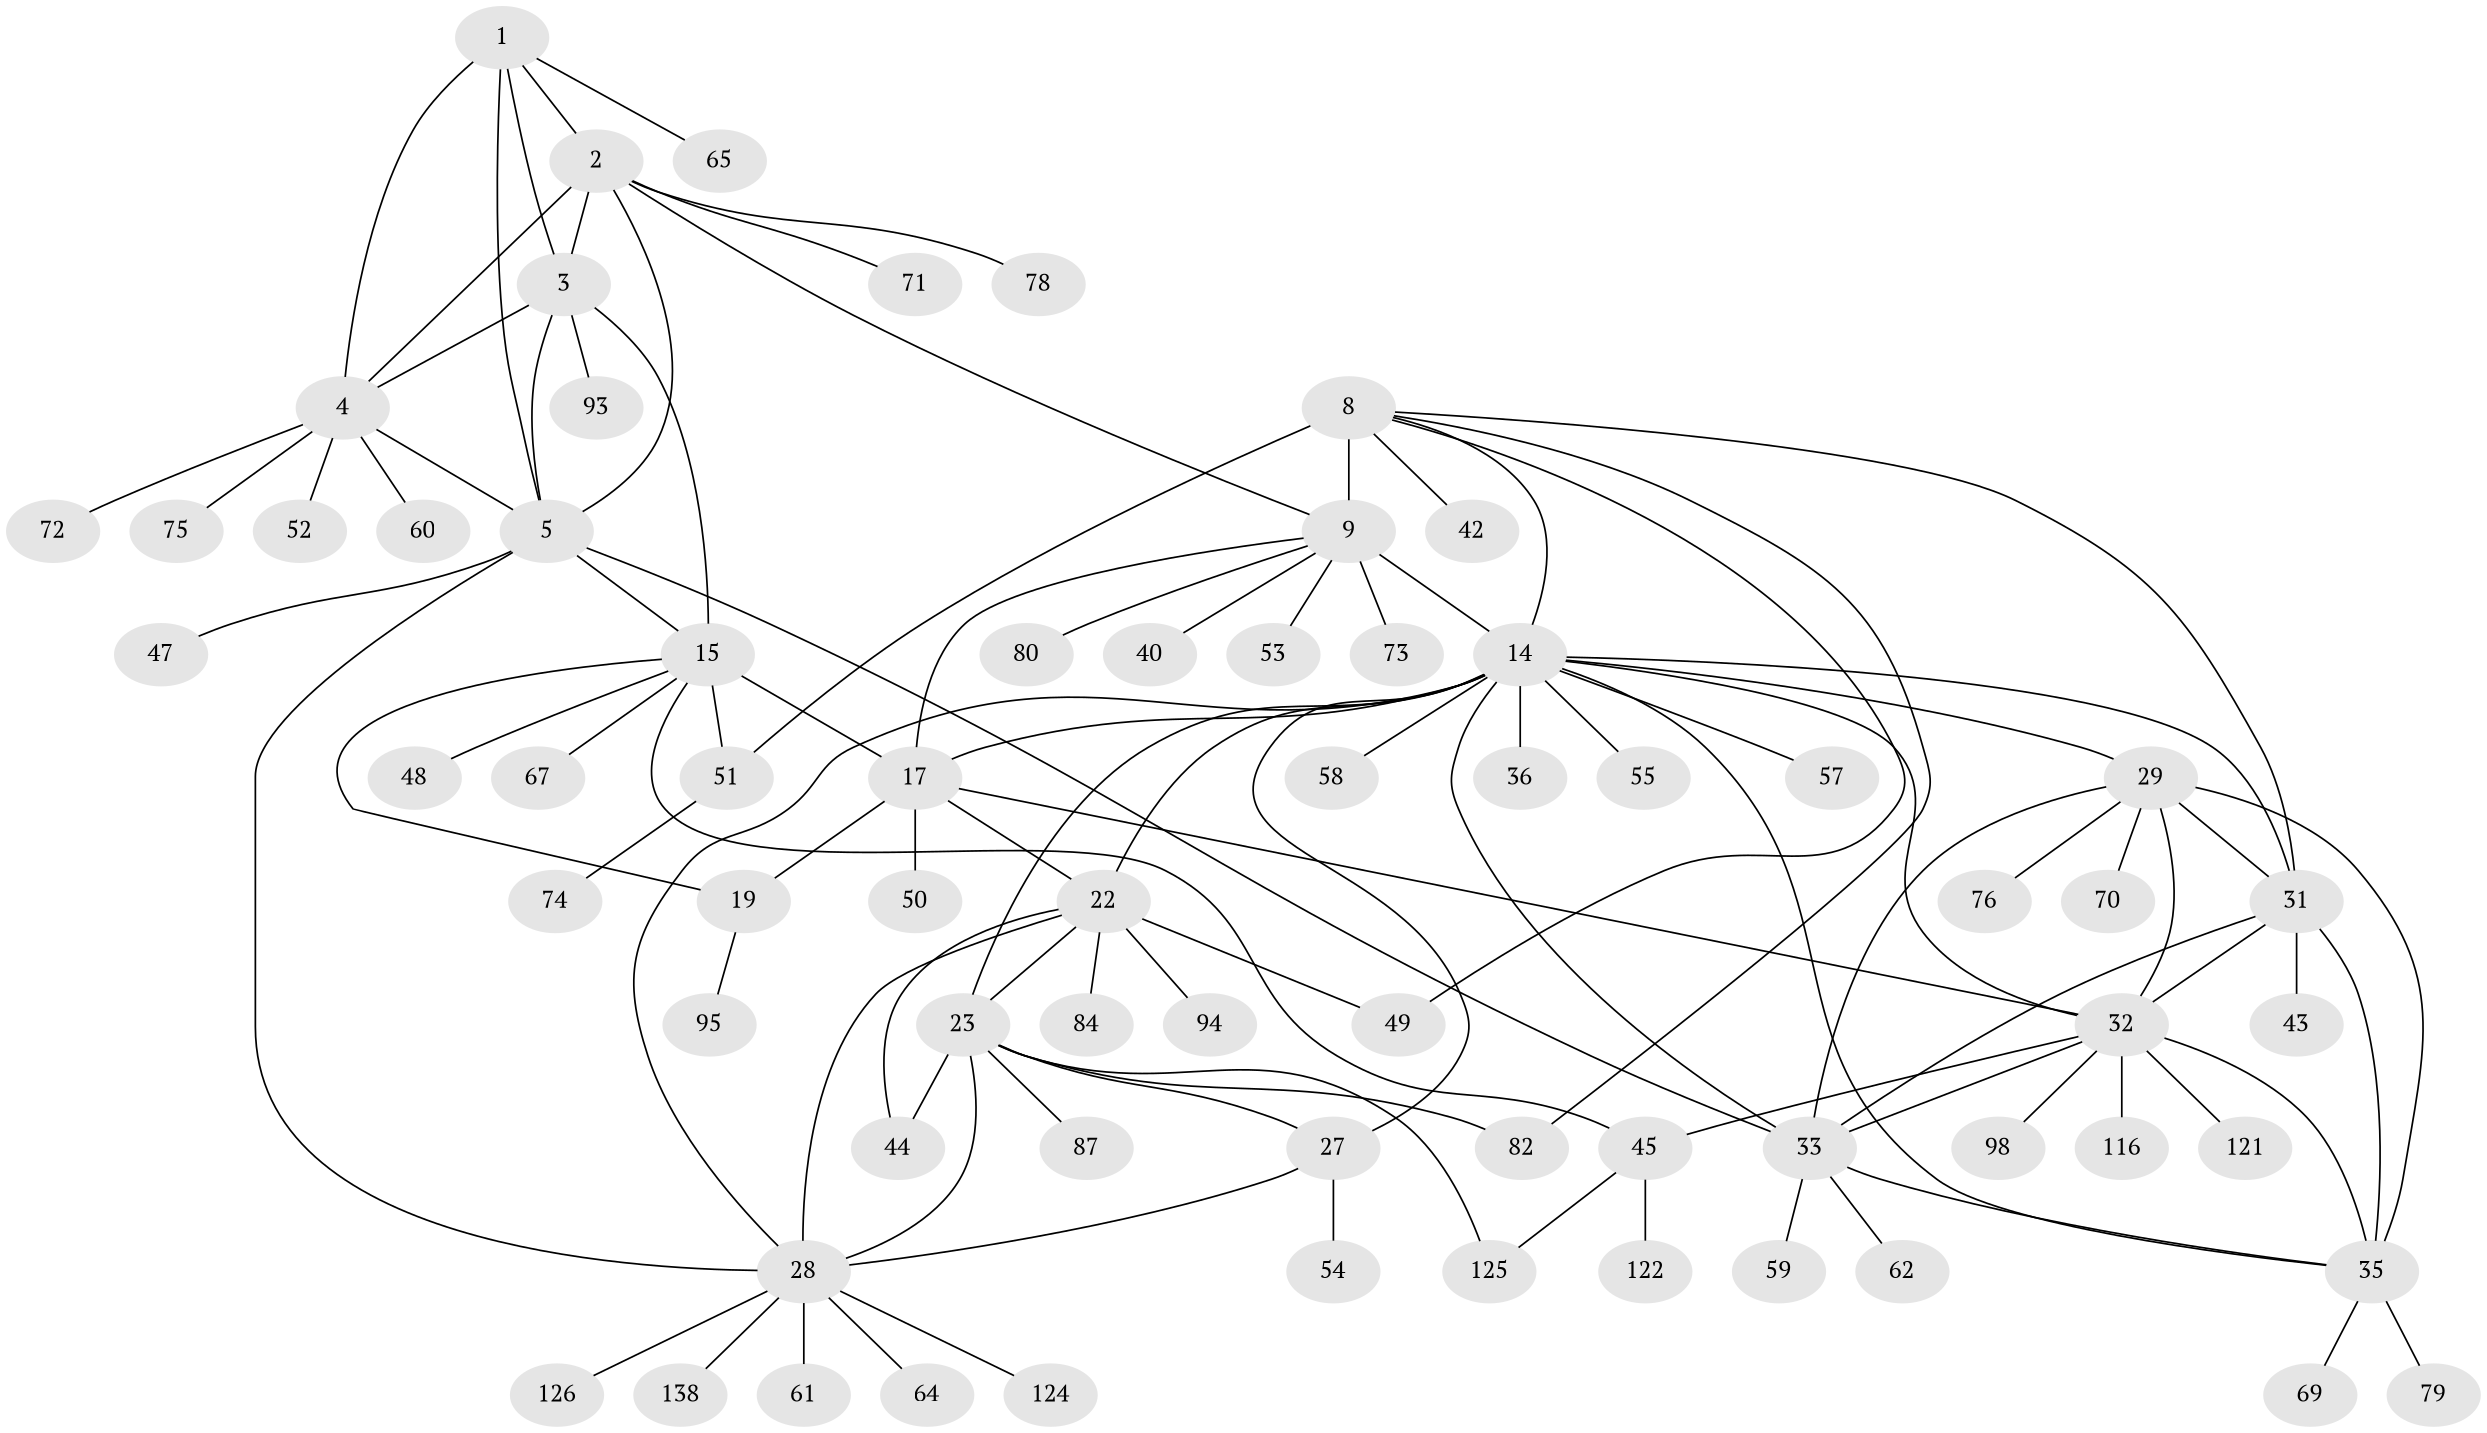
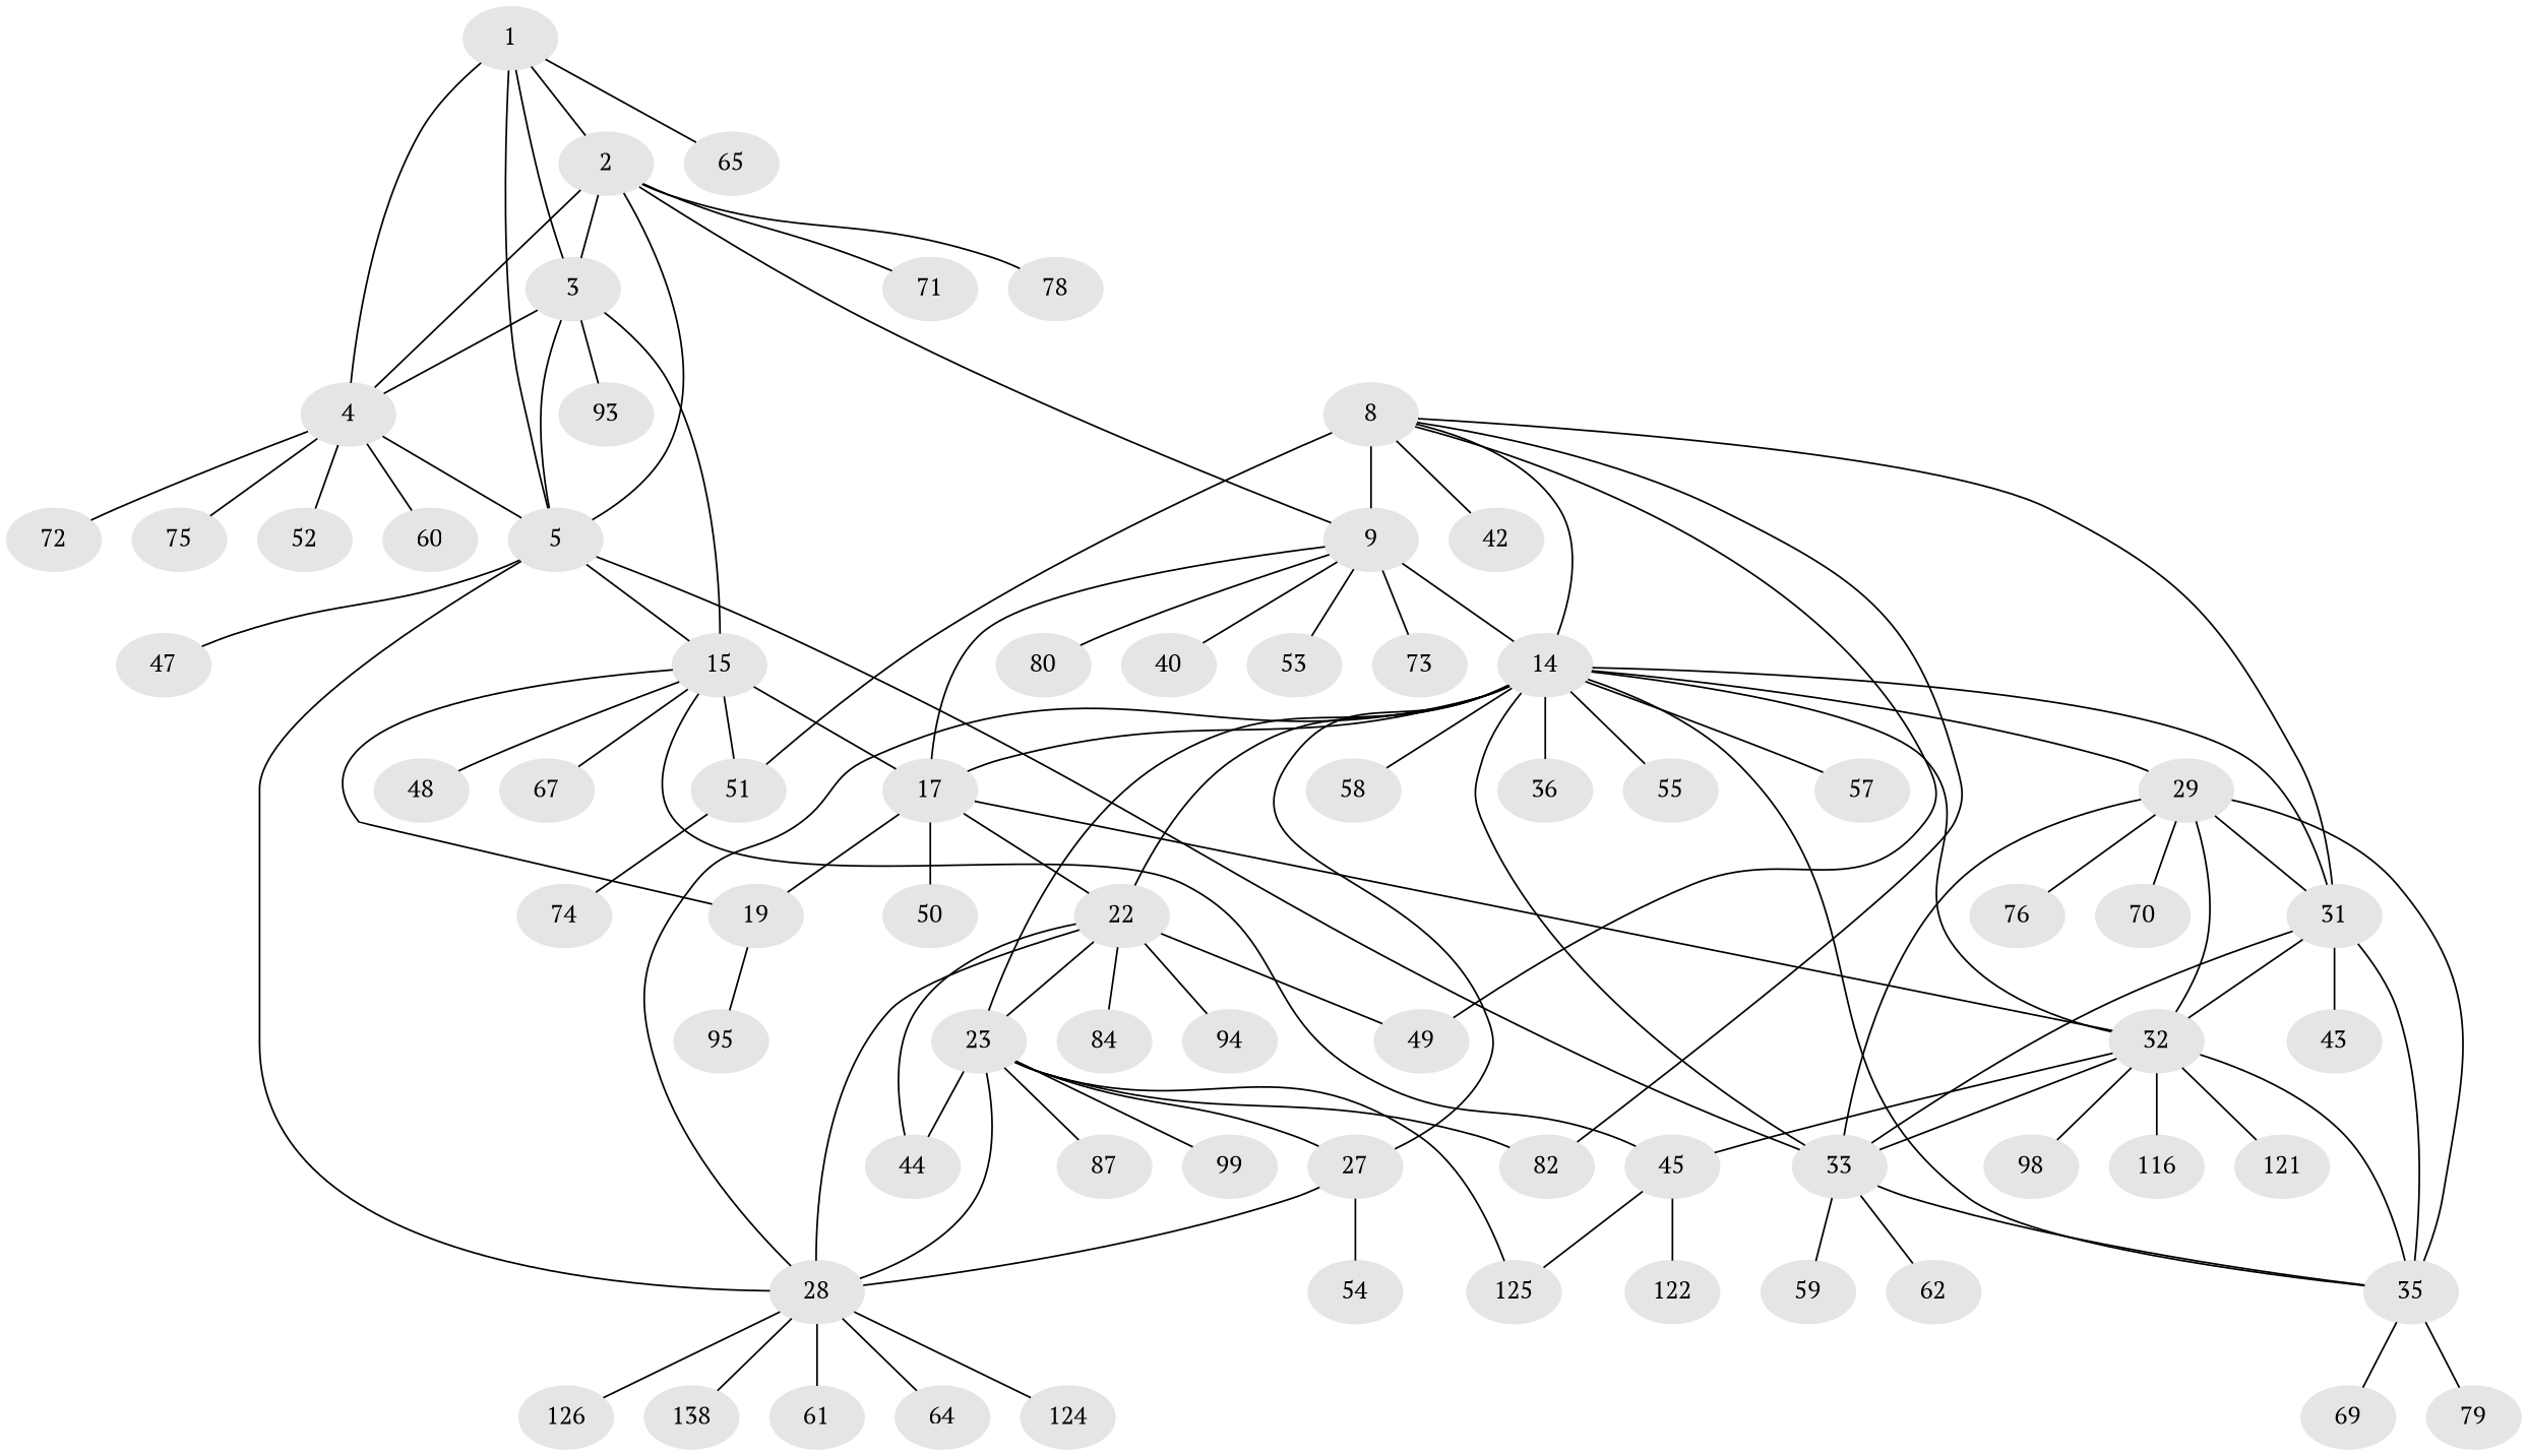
  graph {
    fontname="PT Serif"
    node [color=gray90 fontname="PT Serif" style=filled]
    edge [fontname="PT Serif"]
    1 [super="+46"]
    2 [super="+7+106"]
    3
    4 [super="+6"]
    5 [super="+102+133+104"]
    65
    9 [super="+37+12+83+11"]
    71
    78
    15 [super="+77+109+97+113+92+128+105+56+20+38+16"]
    93
    52
    60
    72 [super="+114"]
    75
    28 [super="+88"]
    33
    47
    14 [super="+24+134"]
    17 [super="+21+118+18"]
    40 [super="+112"]
    53 [super="+107"]
    73 [super="+110"]
    80
    51
    19
    45
    48
    67
    61
    64
    124
    126
    138
    35 [super="+63+66"]
    59
    62
    8 [super="+85+86+10"]
    31
    42
    49 [super="+91"]
    82
    22 [super="+25+81+115+39"]
    23
    27
    29 [super="+30+68"]
    32
    36
    55
    57
    58
    43
    74
    50
    84
    94
    44
    87
+   99
    125
    54
    70
    76
    98
    116
    121
    69 [super="+119"]
    79
    95
    122
    1 -- 2 [weight=2]
    1 -- 3
    1 -- 4 [weight=2]
    1 -- 5
    1 -- 65
    2 -- 3 [weight=2]
    2 -- 4 [weight=4]
    2 -- 5 [weight=2]
    2 -- 9
    2 -- 71
    2 -- 78
    3 -- 4 [weight=2]
    3 -- 5
    3 -- 15
    3 -- 93
    4 -- 5 [weight=2]
    4 -- 52
    4 -- 60
    4 -- 72
    4 -- 75
    5 -- 15
    5 -- 28
    5 -- 33
    5 -- 47
    9 -- 14 [weight=4]
    9 -- 17
    9 -- 40
    9 -- 53
    9 -- 73
    9 -- 80
    15 -- 17 [weight=9]
    15 -- 51
    15 -- 19 [weight=3]
    15 -- 45
    15 -- 48
    15 -- 67
    28 -- 61
    28 -- 64
    28 -- 124
    28 -- 126
    28 -- 138
    33 -- 35
    33 -- 59
    33 -- 62
    14 -- 28 [weight=2]
    14 -- 33
    14 -- 17
    14 -- 35
    14 -- 31
    14 -- 22 [weight=5]
    14 -- 23 [weight=2]
    14 -- 27 [weight=2]
    14 -- 29 [weight=2]
    14 -- 32
    14 -- 36
    14 -- 55
    14 -- 57
    14 -- 58
    17 -- 19 [weight=3]
    17 -- 22
    17 -- 32
    17 -- 50
    51 -- 74
    19 -- 95
    45 -- 125
    45 -- 122
    35 -- 69
    35 -- 79
    8 -- 9 [weight=8]
    8 -- 14 [weight=2]
    8 -- 51
    8 -- 31
    8 -- 42
    8 -- 49
    8 -- 82
    31 -- 33
    31 -- 35
    31 -- 32
    31 -- 43
    22 -- 28 [weight=2]
    22 -- 49
    22 -- 23 [weight=2]
    22 -- 84
    22 -- 94
    22 -- 44 [weight=2]
    23 -- 28
    23 -- 82
    23 -- 27
    23 -- 44
    23 -- 87
+   23 -- 99
    23 -- 125
    27 -- 28
    27 -- 54
    29 -- 33 [weight=2]
    29 -- 35 [weight=2]
    29 -- 31 [weight=2]
    29 -- 32 [weight=2]
    29 -- 70
    29 -- 76
    32 -- 33
    32 -- 45
    32 -- 35
    32 -- 98
    32 -- 116
    32 -- 121
  }
